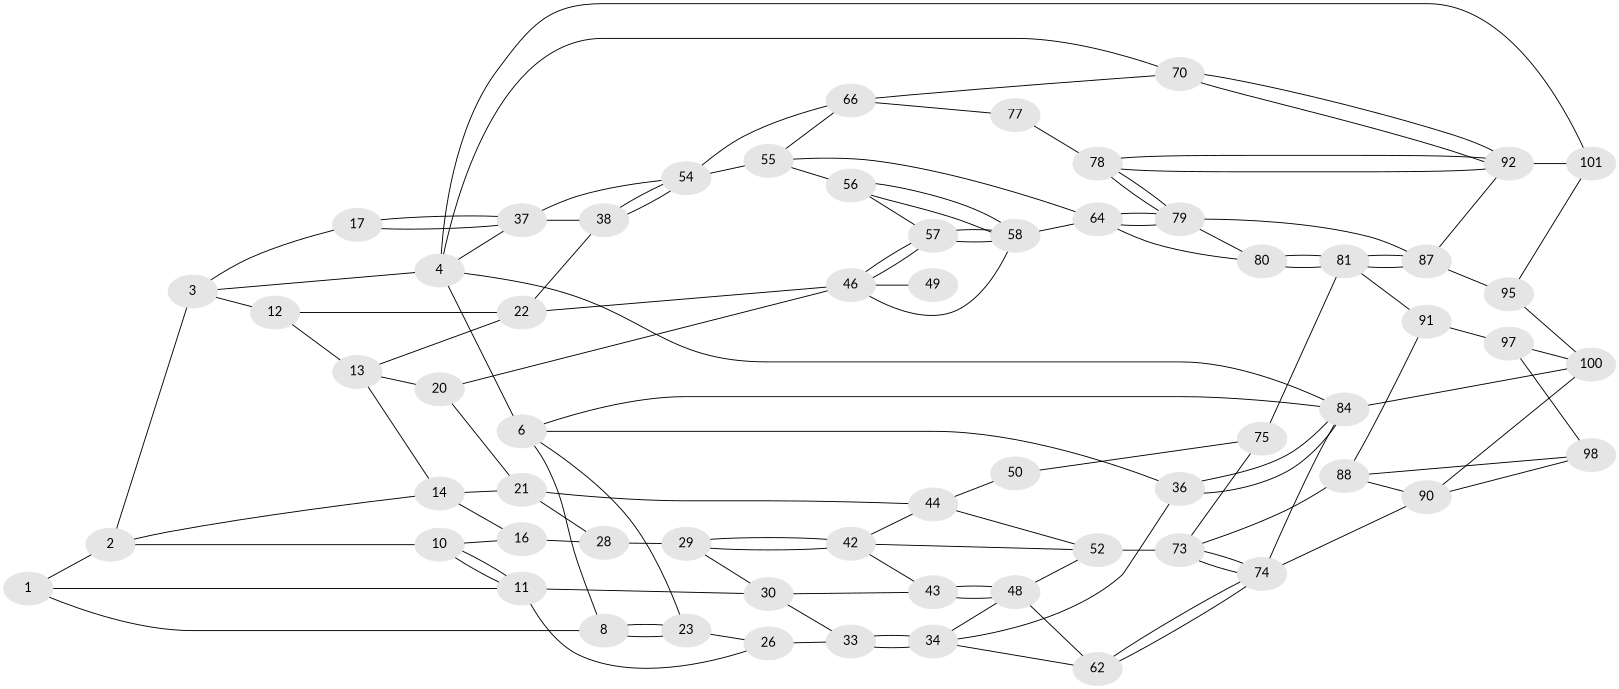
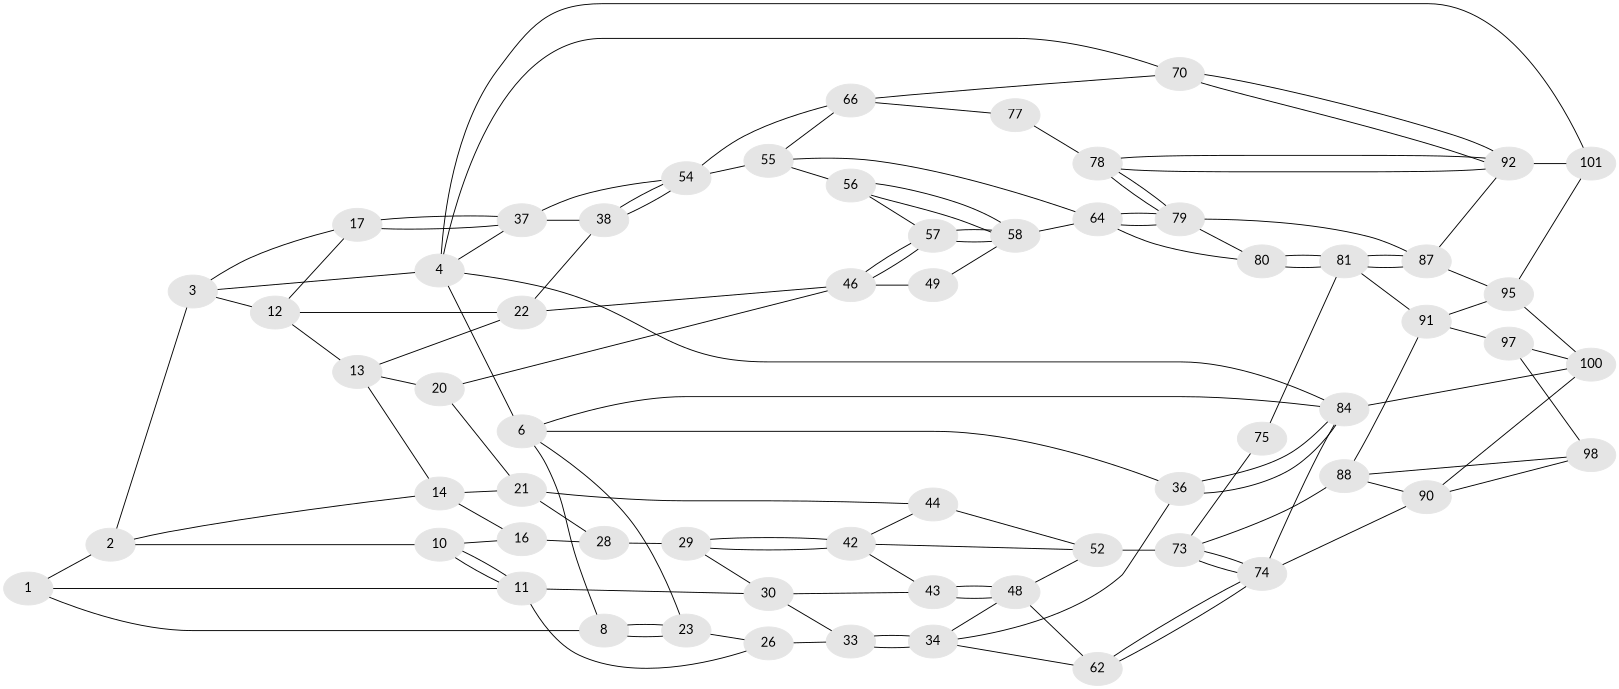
  graph {
    fontname=Lato
    rankdir=LR
    node [color=gray90 fontname=Lato style=filled]
    edge [fontname=Lato]
    1 [super="+7"]
    2 [super="+9"]
    8
    11 [super="+25"]
    3 [super="+4"]
    10
    14 [super="+15"]
    23 [super="+27"]
    26 [super="+31"]
    30 [super="+32"]
    n11 [label=4 super="+69"]
    12 [super="+18"]
    17
    16
    21 [super="+41"]
    6 [super="+24"]
    37 [super="+40"]
    70 [super="+71"]
    84 [super="+85"]
    101
    13 [super="+19"]
    22 [super="+39"]
    36
    38
    54 [super="+61"]
    92 [super="+93"]
    100 [super="+103"]
    28
    33
    43
    20
    46 [super="+47"]
    44 [super="+51"]
    29
    49 [super="+60"]
    57
    52 [super="+68"]
-   50 [super="+72"]
    34 [super="+35"]
    42 [super="+45"]
    48 [super="+53"]
    62
    74 [super="+86"]
    55 [super="+63"]
    66 [super="+67"]
    73 [super="+76"]
    75
    58 [super="+59"]
    64 [super="+65"]
    81 [super="+82"]
    88 [super="+89"]
    56
    77
    79 [super="+83"]
    80
    90 [super="+99"]
    87 [super="+94"]
    78
    91 [super="+96"]
    98
    95 [super="+102"]
    97
    1 -- 2
    1 -- 8
    1 -- 11
    2 -- 3
    2 -- 10
    2 -- 14
    8 -- 23
    8 -- 23
    11 -- 26
    11 -- 30
    3 -- n11
    3 -- 12
    3 -- 17
    10 -- 11
    10 -- 11
    10 -- 16
    14 -- 16
    14 -- 21
    23 -- 26 [weight=2]
    26 -- 33
    30 -- 33
    30 -- 43
    n11 -- 6
    n11 -- 37
    n11 -- 70
    n11 -- 84
    n11 -- 101
+   12 -- 17
    12 -- 13
    12 -- 22
    17 -- 37
    17 -- 37
    16 -- 28
    21 -- 28
    21 -- 44
    6 -- 8
    6 -- 23
    6 -- 84
    6 -- 36
    37 -- 38
    37 -- 54
    70 -- 92
    70 -- 92
    84 -- 100
    13 -- 14
    13 -- 22
    13 -- 20
    22 -- 38
    22 -- 46
    36 -- 84
    36 -- 84
    38 -- 54
    38 -- 54
    54 -- 55
    54 -- 66
    92 -- 101
    28 -- 29
    33 -- 34
    33 -- 34
    43 -- 48
    43 -- 48
    20 -- 21
    20 -- 46
    46 -- 49
    46 -- 57
    46 -- 57
    44 -- 52
-   44 -- 50
    29 -- 30
    29 -- 42
    29 -- 42
-   46 -- 58
+   49 -- 58
    57 -- 58
    57 -- 58
    52 -- 73
-   50 -- 75
    34 -- 36
    34 -- 48
    34 -- 62
    42 -- 43
    42 -- 44
    42 -- 52
    48 -- 52
    48 -- 62
    62 -- 74
    62 -- 74
    74 -- 84
    74 -- 90
    55 -- 66
    55 -- 64
    55 -- 56
    66 -- 70
    66 -- 77
    73 -- 74
    73 -- 74
    73 -- 75
    73 -- 88
    75 -- 81
    58 -- 64
    64 -- 79
    64 -- 79
    64 -- 80
    81 -- 87
    81 -- 87
    81 -- 91
    88 -- 90
    88 -- 91
    88 -- 98
    56 -- 57
    56 -- 58
    56 -- 58
    77 -- 78
    79 -- 80
    79 -- 87
    80 -- 81
    80 -- 81
    90 -- 100
    90 -- 98
    87 -- 92
    87 -- 95
    78 -- 92
    78 -- 92
    78 -- 79
    78 -- 79
+   91 -- 95
    91 -- 97
    95 -- 101
    95 -- 100
    97 -- 100
    97 -- 98
  }
